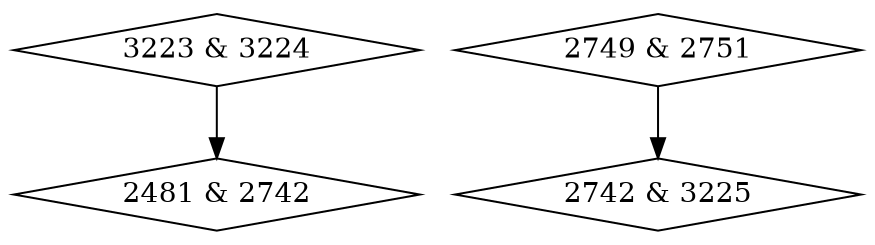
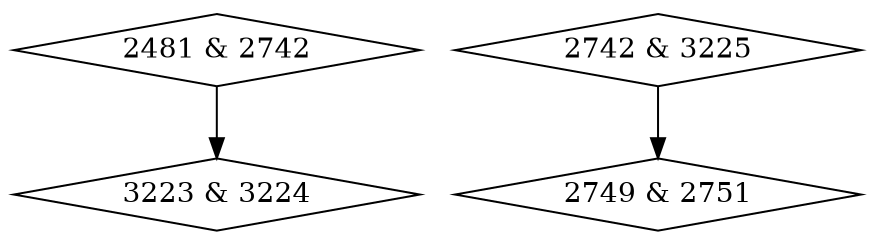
  digraph {
    node [shape=diamond]
    n1 [label="2481 & 2742"]
    n2 [label="2742 & 3225"]
    n3 [label="2749 & 2751"]
    n4 [label="3223 & 3224"]
-   n3 -> n2
-   n4 -> n1
+   n2 -> n3
+   n1 -> n4
  }
